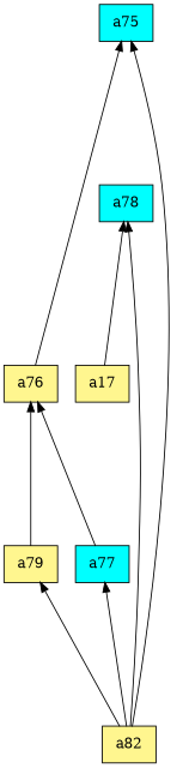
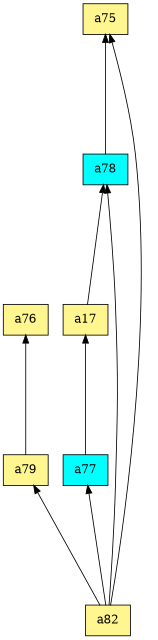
  digraph {
    rankdir=BT
    ranksep=2.0
    node [fillcolor=khaki1 shape=record style=filled]
    n1 [label="{a82}"]
    n2 [label="{a79}"]
    n3 [fillcolor=cyan label="{a78}"]
    n4 [fillcolor=cyan label="{a77}"]
-   n5 [fillcolor=cyan label="{a75}"]
+   n5 [label="{a75}"]
    n6 [label="{a76}"]
    n7 [label="{a17}"]
    n1 -> n2
    n1 -> n3
    n1 -> n4
    n1 -> n5
    n2 -> n6
-   n6 -> n5
-   n4 -> n6
+   n3 -> n5
+   n4 -> n7
    n7 -> n3
  }
